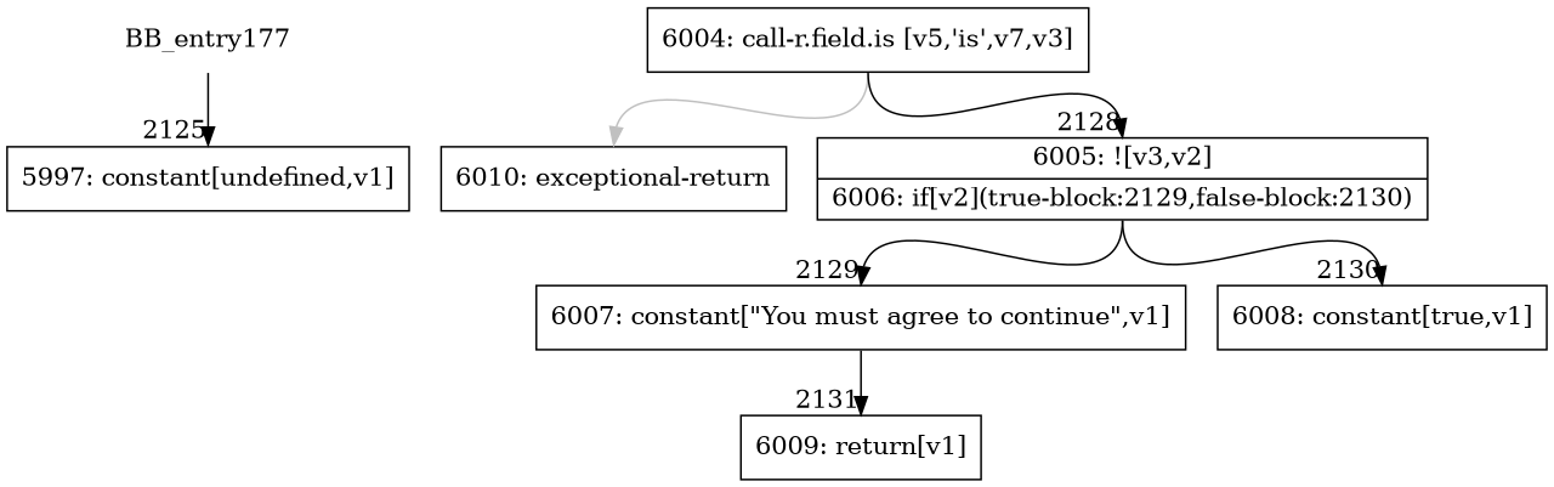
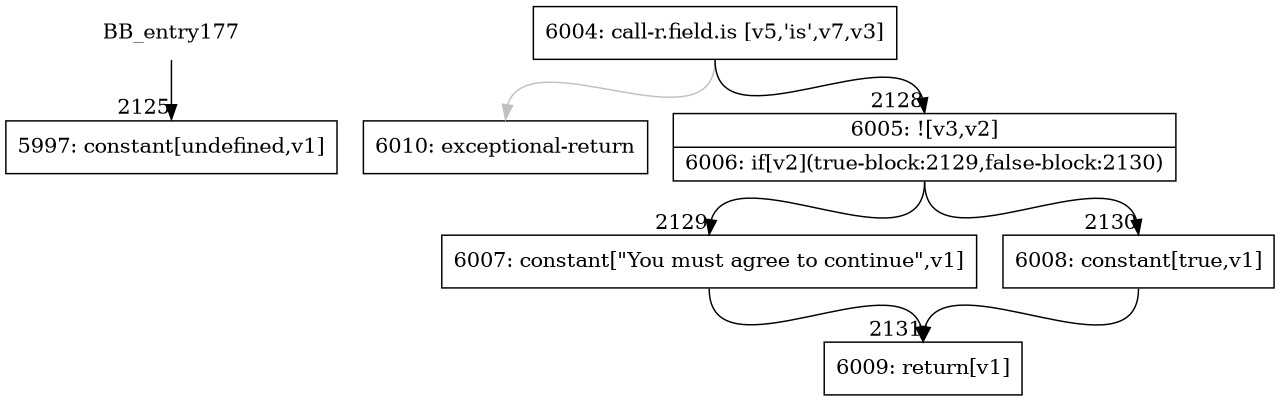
  digraph {
    rankdir=TD
    node [shape=record]
    edge [headport=n tailport=s]
    BB_entry177 [shape=none]
    n2 [label="{5997: constant[undefined,v1]}"]
    n3 [label="{6004: call-r.field.is [v5,'is',v7,v3]}"]
    n4 [label="{6010: exceptional-return}"]
    n5 [label="{6005: ![v3,v2]|6006: if[v2](true-block:2129,false-block:2130)}"]
    n6 [label="{6007: constant[\"You must agree to continue\",v1]}"]
    n7 [label="{6008: constant[true,v1]}"]
    n8 [label="{6009: return[v1]}"]
    BB_entry177 -> n2 [headlabel="    2125"]
    n3 -> n4 [color=gray]
    n3 -> n5 [headlabel="      2128"]
    n5 -> n6 [headlabel="      2129"]
    n5 -> n7 [headlabel="      2130"]
    n6 -> n8 [headlabel="      2131"]
+   n7 -> n8
  }
